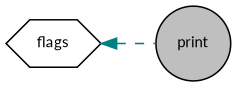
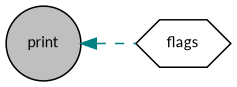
  digraph {
    rankdir=LR
    fontname=Lato
    node [color=black fontname=Lato fontsize=10]
    n1 [fillcolor=grey75 fontcolor=black height=0.2 label=print shape=circle style=filled width=0.4]
    n2 [height=0.2 label=flags shape=hexagon width=0.4]
-   n2 -> n1 [color=teal dir=back fontname=Lato fontsize=10 labelfontname=FreeSans labelfontsize=10 style=dashed]
+   n1 -> n2 [color=teal dir=back fontname=Lato fontsize=10 labelfontname=FreeSans labelfontsize=10 style=dashed]
  }
